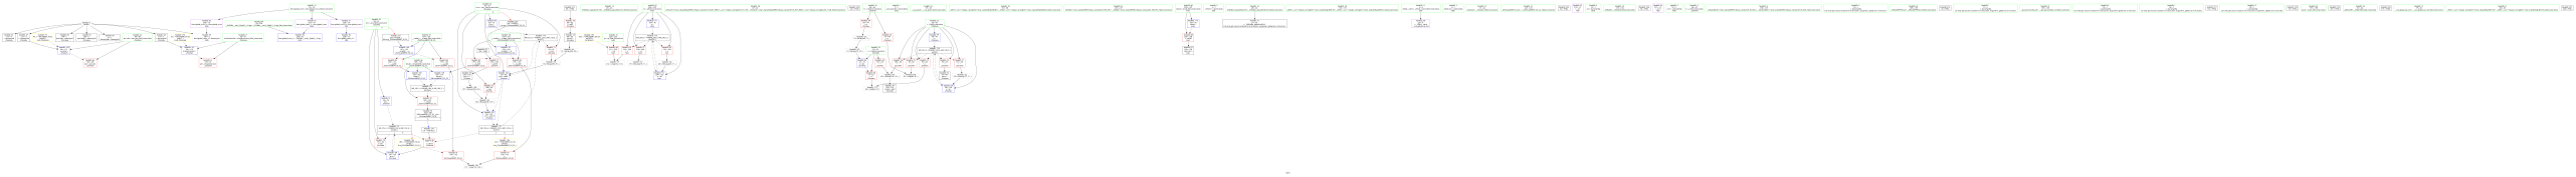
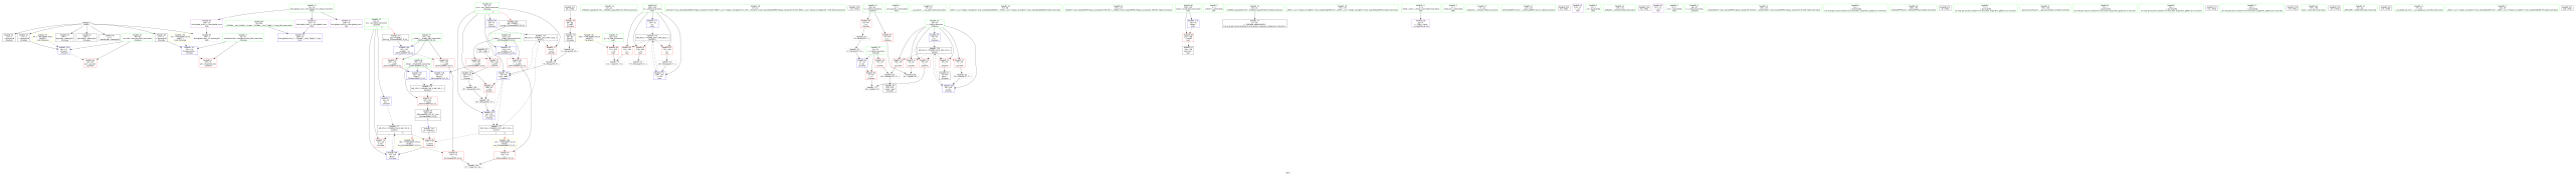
  digraph {
    fontname="Noto Sans"
    label=SVFG
    node [color=green fontname="Noto Sans" shape=record]
    edge [fontname="Noto Sans" style=solid]
    n1 [color=grey label="{NodeID: 0\nNullPtr}"]
    n2 [color=black label="{NodeID: 45\n2\<--3\ndummyVal\<--dummyVal\n}"]
    n3 [color=black label="{NodeID: 46\n112\<--3\n\<--dummyVal\n_Z5solvev\n}"]
    n4 [color=black label="{NodeID: 47\n113\<--3\n\<--dummyVal\n_Z5solvev\n}"]
    n5 [color=black label="{NodeID: 48\n115\<--3\n\<--dummyVal\n_Z5solvev\n}"]
    n6 [color=black label="{NodeID: 49\n144\<--3\nlpad.val\<--dummyVal\n_Z5solvev\n}"]
    n7 [color=black label="{NodeID: 50\n145\<--3\nlpad.val20\<--dummyVal\n_Z5solvev\n}"]
    n8 [color=blue label="{NodeID: 95\n240\<--3\nllvm.global_ctors_2\<--dummyVal\nGlob }" style=dotted]
    n9 [color=blue label="{NodeID: 102\n48\<--113\nexn.slot\<--\n_Z5solvev\n}"]
    n10 [color=blue label="{NodeID: 103\n50\<--115\nehselector.slot\<--\n_Z5solvev\n}"]
    n11 [color=red label="{NodeID: 66\n142\<--48\nexn\<--exn.slot\n_Z5solvev\n}"]
    n12 [color=red label="{NodeID: 67\n143\<--50\nsel\<--ehselector.slot\n_Z5solvev\n}"]
    n13 [color=blue label="{NodeID: 97\n54\<--76\nans\<--\n_Z5solvev\n}"]
    n14 [color=black label="{NodeID: 172\nMR_10V_3 = PHI(MR_10V_4, MR_10V_2, )\npts\{55 \}\n|{|<s3>9}}"]
    n15 [color=red label="{NodeID: 70\n131\<--54\n\<--ans\n_Z5solvev\n}"]
    n16 [color=yellow label="{NodeID: 185\n10V_1 = ENCHI(MR_10V_0)\npts\{55 \}\nFun[_ZSt3maxIiERKT_S2_S2_]}" style=double]
    n17 [color=red label="{NodeID: 80\n124\<--121\n\<--call15\n_Z5solvev\n}"]
    n18 [color=blue label="{NodeID: 104\n54\<--124\nans\<--\n_Z5solvev\n}"]
    n19 [color=red label="{NodeID: 86\n174\<--173\n\<--\n_ZSt3maxIiERKT_S2_S2_\n}"]
    n20 [label="{NodeID: 14\n23\<--24\n_ZNSt8ios_base4InitC1Ev\<--_ZNSt8ios_base4InitC1Ev_field_insensitive\n}"]
    n21 [color=blue label="{NodeID: 111\n204\<--76\nq\<--\nmain\n}"]
    n22 [color=black label="{NodeID: 175\nMR_28V_3 = PHI(MR_28V_4, MR_28V_2, )\npts\{205 \}\n}"]
    n23 [color=red label="{NodeID: 90\n210\<--204\n\<--q\nmain\n}"]
    n24 [color=red label="{NodeID: 91\n218\<--204\n\<--q\nmain\n}"]
    n25 [color=red label="{NodeID: 92\n225\<--204\n\<--q\nmain\n}"]
    n26 [color=blue label="{NodeID: 112\n204\<--226\nq\<--inc\nmain\n}"]
    n27 [color=grey label="{NodeID: 170\n212 = cmp(210, 211, )\n}"]
    n28 [color=grey label="{NodeID: 161\n219 = Binary(218, 71, )\n}"]
    n29 [color=grey label="{NodeID: 162\n226 = Binary(225, 71, )\n}"]
    n30 [label="{NodeID: 28\n67\<--68\n_ZStrsIcSt11char_traitsIcESaIcEERSt13basic_istreamIT_T0_ES7_RNSt7__cxx1112basic_stringIS4_S5_T1_EE\<--_ZStrsIcSt11char_traitsIcESaIcEERSt13basic_istreamIT_T0_ES7_RNSt7__cxx1112basic_stringIS4_S5_T1_EE_field_insensitive\n}"]
    n31 [label="{NodeID: 42\n204\<--205\nq\<--q_field_insensitive\nmain\n}"]
    n32 [color=black label="{NodeID: 222\n222 = PHI()\n}"]
    n33 [color=black label="{NodeID: 56\n162\<--185\n_ZSt3maxIiERKT_S2_S2__ret\<--\n_ZSt3maxIiERKT_S2_S2_\n|{<s0>9}}"]
    n34 [color=black label="{NodeID: 216\n121 = PHI(162, )\n}"]
    n35 [color=grey label="{NodeID: 167\n70 = Binary(69, 71, )\n}"]
    n36 [color=grey label="{NodeID: 159\n72 = Binary(70, 73, )\n}"]
    n37 [color=blue label="{NodeID: 96\n52\<--72\nx\<--div\n_Z5solvev\n}"]
    n38 [color=red label="{NodeID: 68\n97\<--52\n\<--x\n_Z5solvev\n}"]
    n39 [color=red label="{NodeID: 84\n175\<--169\n\<--__b.addr\n_ZSt3maxIiERKT_S2_S2_\n}"]
    n40 [color=red label="{NodeID: 87\n176\<--175\n\<--\n_ZSt3maxIiERKT_S2_S2_\n}"]
    n41 [color=grey label="{NodeID: 169\n177 = cmp(174, 176, )\n}"]
    n42 [label="{NodeID: 1\n7\<--1\n__dso_handle\<--dummyObj\nGlob }"]
    n43 [color=blue label="{NodeID: 98\n56\<--76\ncurr\<--\n_Z5solvev\n}"]
    n44 [color=black label="{NodeID: 173\nMR_12V_3 = PHI(MR_12V_6, MR_12V_2, )\npts\{57 \}\n}"]
    n45 [color=red label="{NodeID: 71\n93\<--56\n\<--curr\n_Z5solvev\n}"]
    n46 [color=blue label="{NodeID: 100\n56\<--94\ncurr\<--add5\n_Z5solvev\n}"]
    n47 [color=grey label="{NodeID: 166\n94 = Binary(93, 91, )\n}"]
    n48 [color=red label="{NodeID: 72\n108\<--56\n\<--curr\n_Z5solvev\n}"]
    n49 [color=blue label="{NodeID: 101\n56\<--109\ncurr\<--sub13\n_Z5solvev\n}"]
    n50 [color=black label="{NodeID: 177\nMR_12V_6 = PHI(MR_12V_5, MR_12V_4, )\npts\{57 \}\n|{|<s2>9}}"]
    n51 [label="{NodeID: 15\n29\<--30\n__cxa_atexit\<--__cxa_atexit_field_insensitive\n}"]
    n52 [label="{NodeID: 29\n87\<--88\n_ZNSt7__cxx1112basic_stringIcSt11char_traitsIcESaIcEEixEm\<--_ZNSt7__cxx1112basic_stringIcSt11char_traitsIcESaIcEEixEm_field_insensitive\n}"]
    n53 [label="{NodeID: 43\n216\<--217\n_ZStlsISt11char_traitsIcEERSt13basic_ostreamIcT_ES5_PKc\<--_ZStlsISt11char_traitsIcEERSt13basic_ostreamIcT_ES5_PKc_field_insensitive\n}"]
    n54 [color=black label="{NodeID: 223\n163 = PHI(54, )\n0th arg _ZSt3maxIiERKT_S2_S2_ }"]
    n55 [color=blue label="{NodeID: 106\n167\<--163\n__a.addr\<--__a\n_ZSt3maxIiERKT_S2_S2_\n}"]
    n56 [color=red label="{NodeID: 82\n173\<--167\n\<--__a.addr\n_ZSt3maxIiERKT_S2_S2_\n}"]
    n57 [color=red label="{NodeID: 83\n182\<--167\n\<--__a.addr\n_ZSt3maxIiERKT_S2_S2_\n}"]
    n58 [color=blue label="{NodeID: 109\n165\<--182\nretval\<--\n_ZSt3maxIiERKT_S2_S2_\n}"]
    n59 [color=black label="{NodeID: 57\n199\<--229\nmain_ret\<--\nmain\n}"]
    n60 [color=grey label="{NodeID: 168\n82 = cmp(80, 81, )\n}"]
    n61 [color=red label="{NodeID: 85\n179\<--169\n\<--__b.addr\n_ZSt3maxIiERKT_S2_S2_\n}"]
    n62 [color=blue label="{NodeID: 108\n165\<--179\nretval\<--\n_ZSt3maxIiERKT_S2_S2_\n}"]
    n63 [color=black label="{NodeID: 176\nMR_18V_3 = PHI(MR_18V_4, MR_18V_2, )\npts\{166 \}\n}"]
    n64 [color=red label="{NodeID: 81\n185\<--165\n\<--retval\n_ZSt3maxIiERKT_S2_S2_\n}"]
    n65 [label="{NodeID: 2\n8\<--1\n_ZSt3cin\<--dummyObj\nGlob }"]
    n66 [color=blue label="{NodeID: 99\n58\<--76\ni\<--\n_Z5solvev\n}"]
    n67 [color=black label="{NodeID: 174\nMR_14V_3 = PHI(MR_14V_4, MR_14V_2, )\npts\{59 \}\n}"]
    n68 [color=red label="{NodeID: 73\n80\<--58\n\<--i\n_Z5solvev\n}"]
    n69 [color=red label="{NodeID: 74\n84\<--58\n\<--i\n_Z5solvev\n}"]
    n70 [color=red label="{NodeID: 75\n96\<--58\n\<--i\n_Z5solvev\n}"]
    n71 [color=red label="{NodeID: 76\n100\<--58\n\<--i\n_Z5solvev\n}"]
    n72 [color=red label="{NodeID: 77\n127\<--58\n\<--i\n_Z5solvev\n}"]
    n73 [color=blue label="{NodeID: 105\n58\<--128\ni\<--inc\n_Z5solvev\n}"]
    n74 [color=black label="{NodeID: 52\n85\<--84\nconv\<--\n_Z5solvev\n}"]
    n75 [color=grey label="{NodeID: 171\n98 = cmp(96, 97, )\n}"]
    n76 [color=grey label="{NodeID: 160\n102 = Binary(100, 101, )\n}"]
    n77 [color=grey label="{NodeID: 163\n128 = Binary(127, 71, )\n}"]
    n78 [label="{NodeID: 16\n28\<--34\n_ZNSt8ios_base4InitD1Ev\<--_ZNSt8ios_base4InitD1Ev_field_insensitive\n}"]
    n79 [color=black label="{NodeID: 51\n27\<--28\n\<--_ZNSt8ios_base4InitD1Ev\nCan only get source location for instruction, argument, global var or function.}"]
    n80 [label="{NodeID: 30\n118\<--119\n_ZNSt7__cxx1112basic_stringIcSt11char_traitsIcESaIcEED1Ev\<--_ZNSt7__cxx1112basic_stringIcSt11char_traitsIcESaIcEED1Ev_field_insensitive\n}"]
    n81 [label="{NodeID: 44\n16\<--234\n_GLOBAL__sub_I_DigiM_1_0.cpp\<--_GLOBAL__sub_I_DigiM_1_0.cpp_field_insensitive\n}"]
    n82 [color=blue label="{NodeID: 94\n239\<--16\nllvm.global_ctors_1\<--_GLOBAL__sub_I_DigiM_1_0.cpp\nGlob }"]
    n83 [color=black label="{NodeID: 224\n164 = PHI(56, )\n1st arg _ZSt3maxIiERKT_S2_S2_ }"]
    n84 [color=blue label="{NodeID: 107\n169\<--164\n__b.addr\<--__b\n_ZSt3maxIiERKT_S2_S2_\n}"]
    n85 [color=purple label="{NodeID: 58\n25\<--4\n\<--_ZStL8__ioinit\n__cxx_global_var_init\n}"]
    n86 [color=grey label="{NodeID: 165\n109 = Binary(108, 107, )\n}"]
    n87 [label="{NodeID: 3\n9\<--1\n_ZSt4cout\<--dummyObj\nGlob }"]
    n88 [color=yellow label="{NodeID: 183\n26V_1 = ENCHI(MR_26V_0)\npts\{203 \}\nFun[main]}" style=double]
    n89 [color=red label="{NodeID: 89\n211\<--202\n\<--qt\nmain\n}"]
    n90 [color=yellow label="{NodeID: 186\n12V_1 = ENCHI(MR_12V_0)\npts\{57 \}\nFun[_ZSt3maxIiERKT_S2_S2_]}" style=double]
    n91 [label="{NodeID: 17\n41\<--42\n_Z5solvev\<--_Z5solvev_field_insensitive\n}"]
    n92 [label="{NodeID: 31\n122\<--123\n_ZSt3maxIiERKT_S2_S2_\<--_ZSt3maxIiERKT_S2_S2__field_insensitive\n}"]
    n93 [color=black label="{NodeID: 225\n60 = PHI()\n}"]
    n94 [color=purple label="{NodeID: 59\n214\<--10\n\<--.str\nmain\n}"]
    n95 [label="{NodeID: 4\n10\<--1\n.str\<--dummyObj\nGlob }"]
    n96 [label="{NodeID: 18\n44\<--45\nn\<--n_field_insensitive\n_Z5solvev\n}"]
    n97 [color=red label="{NodeID: 64\n69\<--44\n\<--n\n_Z5solvev\n}"]
    n98 [color=red label="{NodeID: 65\n81\<--44\n\<--n\n_Z5solvev\n}"]
    n99 [label="{NodeID: 32\n133\<--134\n_ZNSolsEi\<--_ZNSolsEi_field_insensitive\n}"]
    n100 [color=black label="{NodeID: 226\n66 = PHI()\n}"]
    n101 [color=purple label="{NodeID: 60\n221\<--12\n\<--.str.1\nmain\n}"]
    n102 [color=red label="{NodeID: 88\n229\<--200\n\<--retval\nmain\n}"]
    n103 [label="{NodeID: 5\n12\<--1\n.str.1\<--dummyObj\nGlob }"]
    n104 [label="{NodeID: 19\n46\<--47\ns\<--s_field_insensitive\n_Z5solvev\n}"]
    n105 [label="{NodeID: 33\n136\<--137\n_ZSt4endlIcSt11char_traitsIcEERSt13basic_ostreamIT_T0_ES6_\<--_ZSt4endlIcSt11char_traitsIcEERSt13basic_ostreamIT_T0_ES6__field_insensitive\n}"]
    n106 [color=black label="{NodeID: 227\n104 = PHI()\n}"]
    n107 [color=red label="{NodeID: 79\n105\<--104\n\<--call10\n_Z5solvev\n}"]
    n108 [color=black label="{NodeID: 55\n106\<--105\nconv11\<--\n_Z5solvev\n}"]
    n109 [color=grey label="{NodeID: 158\n107 = Binary(106, 92, )\n}"]
    n110 [color=purple label="{NodeID: 61\n238\<--14\nllvm.global_ctors_0\<--llvm.global_ctors\nGlob }"]
-   n111 [color=blue label="{NodeID: 93\n238\<--15\nllvm.global_ctors_0\<--\nGlob }"]
    n112 [label="{NodeID: 6\n15\<--1\n\<--dummyObj\nCan only get source location for instruction, argument, global var or function.}"]
    n113 [label="{NodeID: 20\n48\<--49\nexn.slot\<--exn.slot_field_insensitive\n_Z5solvev\n}"]
    n114 [label="{NodeID: 34\n138\<--139\n_ZNSolsEPFRSoS_E\<--_ZNSolsEPFRSoS_E_field_insensitive\n}"]
    n115 [color=black label="{NodeID: 214\n26 = PHI()\n}"]
    n116 [color=purple label="{NodeID: 62\n239\<--14\nllvm.global_ctors_1\<--llvm.global_ctors\nGlob }"]
    n117 [color=red label="{NodeID: 69\n101\<--52\n\<--x\n_Z5solvev\n}"]
    n118 [color=black label="{NodeID: 54\n103\<--102\nconv8\<--sub7\n_Z5solvev\n}"]
    n119 [label="{NodeID: 7\n71\<--1\n\<--dummyObj\nCan only get source location for instruction, argument, global var or function.}"]
    n120 [label="{NodeID: 21\n50\<--51\nehselector.slot\<--ehselector.slot_field_insensitive\n_Z5solvev\n}"]
    n121 [label="{NodeID: 35\n155\<--156\n__gxx_personality_v0\<--__gxx_personality_v0_field_insensitive\n}"]
    n122 [color=black label="{NodeID: 215\n86 = PHI()\n}"]
    n123 [color=red label="{NodeID: 78\n89\<--86\n\<--call3\n_Z5solvev\n}"]
    n124 [color=black label="{NodeID: 53\n90\<--89\nconv4\<--\n_Z5solvev\n}"]
    n125 [color=grey label="{NodeID: 164\n91 = Binary(90, 92, )\n}"]
    n126 [color=purple label="{NodeID: 63\n240\<--14\nllvm.global_ctors_2\<--llvm.global_ctors\nGlob }"]
    n127 [label="{NodeID: 8\n73\<--1\n\<--dummyObj\nCan only get source location for instruction, argument, global var or function.}"]
    n128 [label="{NodeID: 22\n52\<--53\nx\<--x_field_insensitive\n_Z5solvev\n}"]
    n129 [label="{NodeID: 36\n165\<--166\nretval\<--retval_field_insensitive\n_ZSt3maxIiERKT_S2_S2_\n}"]
    n130 [label="{NodeID: 9\n76\<--1\n\<--dummyObj\nCan only get source location for instruction, argument, global var or function.}"]
    n131 [label="{NodeID: 23\n54\<--55\nans\<--ans_field_insensitive\n_Z5solvev\n|{|<s3>9}}"]
    n132 [label="{NodeID: 37\n167\<--168\n__a.addr\<--__a.addr_field_insensitive\n_ZSt3maxIiERKT_S2_S2_\n}"]
    n133 [color=black label="{NodeID: 217\n132 = PHI()\n}"]
    n134 [label="{NodeID: 10\n92\<--1\n\<--dummyObj\nCan only get source location for instruction, argument, global var or function.}"]
    n135 [label="{NodeID: 24\n56\<--57\ncurr\<--curr_field_insensitive\n_Z5solvev\n|{|<s5>9}}"]
    n136 [label="{NodeID: 38\n169\<--170\n__b.addr\<--__b.addr_field_insensitive\n_ZSt3maxIiERKT_S2_S2_\n}"]
    n137 [color=black label="{NodeID: 218\n135 = PHI()\n}"]
    n138 [label="{NodeID: 11\n4\<--6\n_ZStL8__ioinit\<--_ZStL8__ioinit_field_insensitive\nGlob }"]
    n139 [color=yellow label="{NodeID: 191\n4V_1 = ENCHI(MR_4V_0)\npts\{49 \}\nFun[_Z5solvev]}" style=double]
    n140 [label="{NodeID: 25\n58\<--59\ni\<--i_field_insensitive\n_Z5solvev\n}"]
    n141 [label="{NodeID: 39\n197\<--198\nmain\<--main_field_insensitive\n}"]
    n142 [color=black label="{NodeID: 219\n207 = PHI()\n}"]
    n143 [label="{NodeID: 12\n14\<--18\nllvm.global_ctors\<--llvm.global_ctors_field_insensitive\nGlob }"]
    n144 [color=yellow label="{NodeID: 192\n6V_1 = ENCHI(MR_6V_0)\npts\{51 \}\nFun[_Z5solvev]}" style=double]
    n145 [label="{NodeID: 26\n61\<--62\n_ZNSirsERi\<--_ZNSirsERi_field_insensitive\n}"]
    n146 [label="{NodeID: 40\n200\<--201\nretval\<--retval_field_insensitive\nmain\n}"]
    n147 [color=blue label="{NodeID: 110\n200\<--76\nretval\<--\nmain\n}"]
    n148 [color=black label="{NodeID: 220\n215 = PHI()\n}"]
    n149 [label="{NodeID: 13\n19\<--20\n__cxx_global_var_init\<--__cxx_global_var_init_field_insensitive\n}"]
    n150 [label="{NodeID: 27\n64\<--65\n_ZNSt7__cxx1112basic_stringIcSt11char_traitsIcESaIcEEC1Ev\<--_ZNSt7__cxx1112basic_stringIcSt11char_traitsIcESaIcEEC1Ev_field_insensitive\n}"]
    n151 [label="{NodeID: 41\n202\<--203\nqt\<--qt_field_insensitive\nmain\n}"]
    n152 [color=black label="{NodeID: 221\n220 = PHI()\n}"]
    n1 -> n2
    n1 -> n3
    n1 -> n4
    n1 -> n5
    n1 -> n6
    n1 -> n7
    n1 -> n8
    n4 -> n9
    n5 -> n10
    n9 -> n11 [style=dashed]
    n10 -> n12 [style=dashed]
    n13 -> n14 [style=dashed]
    n14 -> n15 [style=dashed]
    n14 -> n16 [color=red style=dashed tailport=s3]
    n14 -> n17 [style=dashed]
    n14 -> n18 [style=dashed]
    n16 -> n19 [style=dashed]
    n17 -> n18
    n18 -> n14 [style=dashed]
    n19 -> n41
    n21 -> n22 [style=dashed]
    n22 -> n23 [style=dashed]
    n22 -> n24 [style=dashed]
    n22 -> n25 [style=dashed]
    n22 -> n26 [style=dashed]
    n23 -> n27
    n24 -> n28
    n25 -> n29
    n26 -> n22 [style=dashed]
    n29 -> n26
    n31 -> n21
    n31 -> n23
    n31 -> n24
    n31 -> n25
    n31 -> n26
    n33 -> n34 [color=blue tailport=s0]
    n34 -> n17
    n35 -> n36
    n36 -> n37
    n37 -> n38 [style=dashed]
    n38 -> n75
    n39 -> n40
    n40 -> n41
    n43 -> n44 [style=dashed]
    n44 -> n45 [style=dashed]
    n44 -> n46 [style=dashed]
    n45 -> n47
    n46 -> n48 [style=dashed]
    n46 -> n49 [style=dashed]
    n46 -> n50 [style=dashed]
    n47 -> n46
    n48 -> n86
    n49 -> n50 [style=dashed]
    n50 -> n17 [style=dashed]
    n50 -> n44 [style=dashed]
    n50 -> n90 [color=red style=dashed tailport=s2]
    n54 -> n55
    n55 -> n56 [style=dashed]
    n55 -> n57 [style=dashed]
    n56 -> n19
    n57 -> n58
    n58 -> n63 [style=dashed]
    n61 -> n62
    n62 -> n63 [style=dashed]
    n63 -> n64 [style=dashed]
    n64 -> n33
    n66 -> n67 [style=dashed]
    n67 -> n68 [style=dashed]
    n67 -> n69 [style=dashed]
    n67 -> n70 [style=dashed]
    n67 -> n71 [style=dashed]
    n67 -> n72 [color=red style=dashed]
    n67 -> n73 [style=dashed]
    n68 -> n60
    n69 -> n74
    n70 -> n75
    n71 -> n76
    n72 -> n77
    n73 -> n67 [style=dashed]
    n76 -> n118
    n77 -> n73
    n78 -> n79
    n81 -> n82
    n83 -> n84
    n84 -> n39 [style=dashed]
    n84 -> n61 [style=dashed]
    n86 -> n49
    n88 -> n89 [style=dashed]
    n89 -> n27
    n90 -> n40 [style=dashed]
    n96 -> n97
    n96 -> n98
    n97 -> n35
    n98 -> n60
    n102 -> n59
    n106 -> n107
    n107 -> n108
    n108 -> n109
    n109 -> n86
-   n110 -> n111
    n113 -> n9
    n113 -> n11
    n116 -> n82
    n117 -> n76
    n120 -> n10
    n120 -> n12
    n122 -> n123
    n123 -> n124
    n124 -> n125
    n125 -> n47
    n126 -> n8
    n128 -> n37
    n128 -> n38
    n128 -> n117
    n129 -> n58
    n129 -> n62
    n129 -> n64
    n131 -> n13
    n131 -> n15
    n131 -> n18
    n131 -> n54 [color=red tailport=s3]
    n132 -> n55
    n132 -> n56
    n132 -> n57
    n135 -> n43
    n135 -> n45
    n135 -> n46
    n135 -> n48
    n135 -> n49
    n135 -> n83 [color=red tailport=s5]
    n136 -> n39
    n136 -> n61
    n136 -> n84
    n138 -> n85
    n139 -> n9 [style=dashed]
    n140 -> n66
    n140 -> n68
    n140 -> n69
    n140 -> n70
    n140 -> n71
    n140 -> n72
    n140 -> n73
    n143 -> n110
    n143 -> n116
    n143 -> n126
    n144 -> n10 [style=dashed]
    n146 -> n102
    n146 -> n147
    n147 -> n102 [style=dashed]
    n151 -> n89
  }
